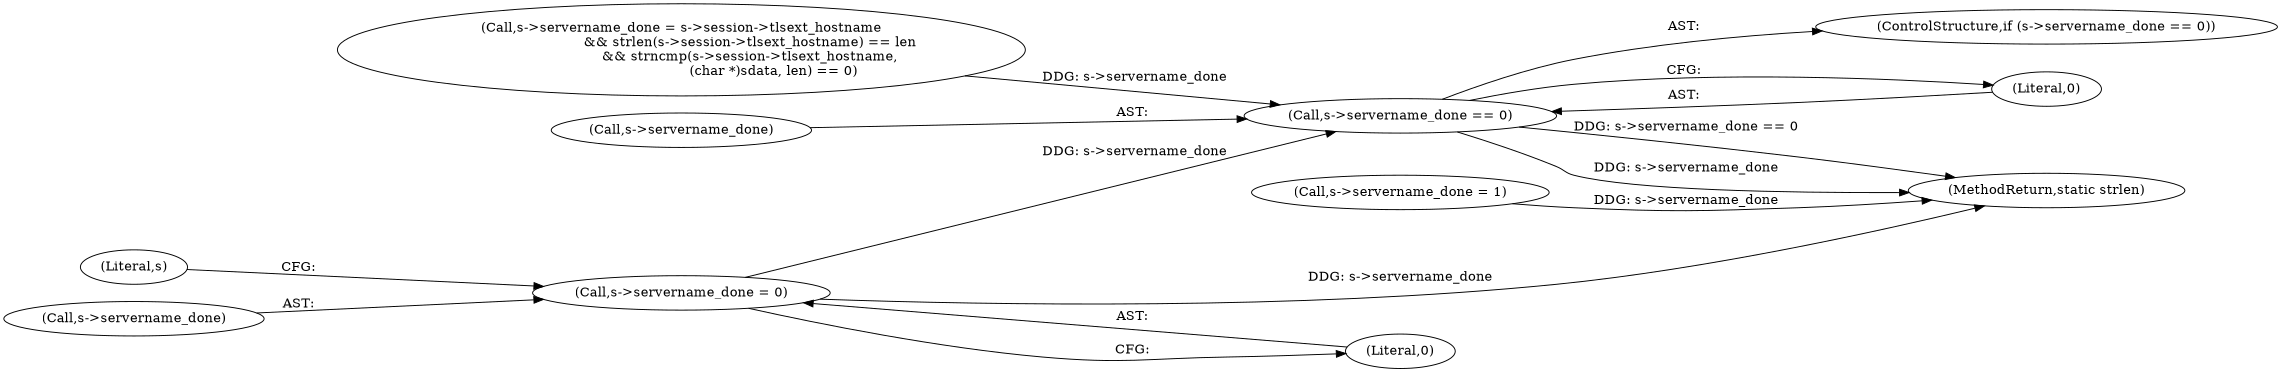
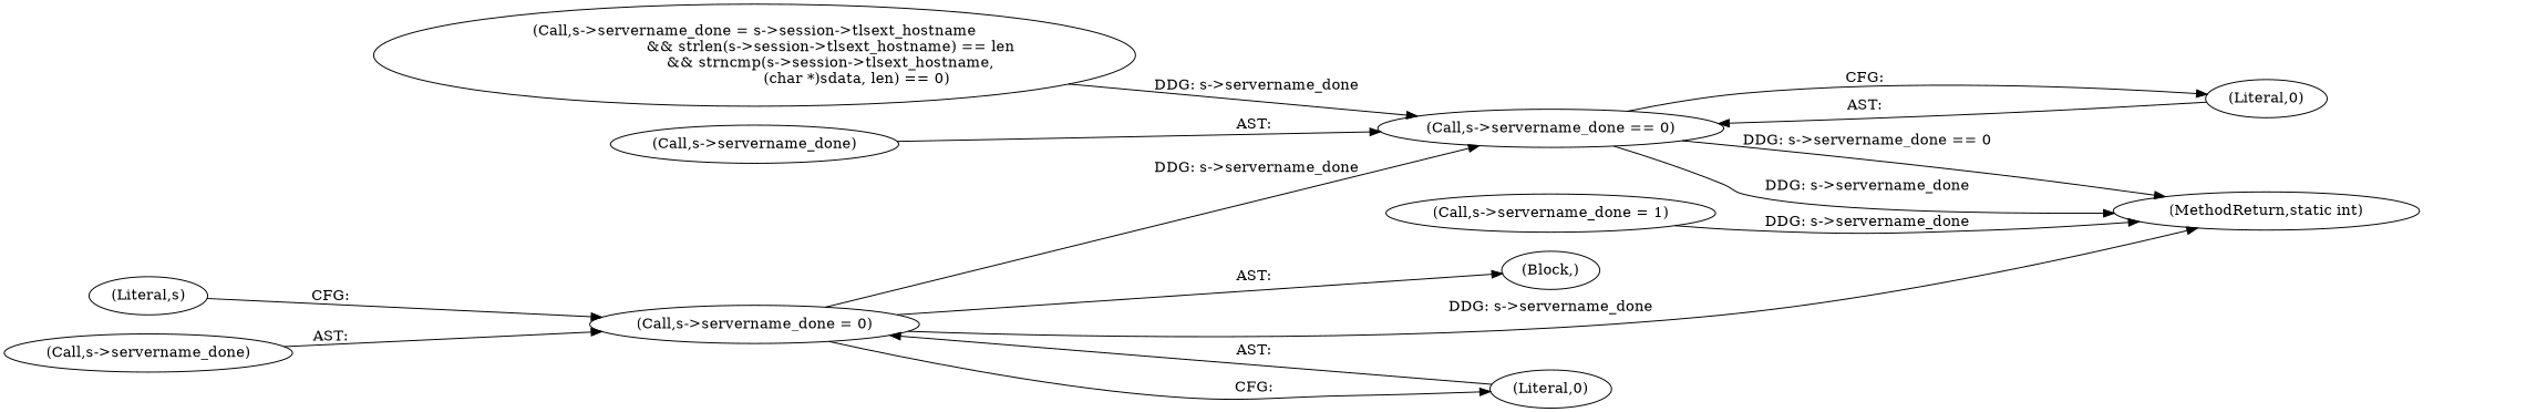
  digraph {
    rankdir=LR
    n1 [label="(Call,s->servername_done = 0)"]
    n2 [label="(Call,s->servername_done == 0)"]
    n3 [label="(Literal,0)"]
-   n5 [label="(MethodReturn,static strlen)"]
+   n4 [label="(Block,)"]
+   n5 [label="(MethodReturn,static int)"]
    n6 [label="(Literal,0)"]
-   n7 [label="(ControlStructure,if (s->servername_done == 0))"]
    n8 [label="(Call,s->servername_done = s->session->tlsext_hostname\n                                && strlen(s->session->tlsext_hostname) == len\n                                && strncmp(s->session->tlsext_hostname,\n                                           (char *)sdata, len) == 0)"]
    n9 [label="(Literal,s)"]
    n10 [label="(Call,s->servername_done)"]
    n11 [label="(Call,s->servername_done = 1)"]
    n12 [label="(Call,s->servername_done)"]
    n1 -> n2 [label="DDG: s->servername_done"]
    n1 -> n3 [label="CFG: "]
+   n1 -> n4 [label="AST: "]
    n1 -> n5 [label="DDG: s->servername_done"]
    n2 -> n5 [label="DDG: s->servername_done == 0"]
    n2 -> n5 [label="DDG: s->servername_done"]
    n2 -> n6 [label="CFG: "]
-   n2 -> n7 [label="AST: "]
    n3 -> n1 [label="AST: "]
    n6 -> n2 [label="AST: "]
    n8 -> n2 [label="DDG: s->servername_done"]
    n9 -> n1 [label="CFG: "]
    n10 -> n2 [label="AST: "]
    n11 -> n5 [label="DDG: s->servername_done"]
    n12 -> n1 [label="AST: "]
  }
